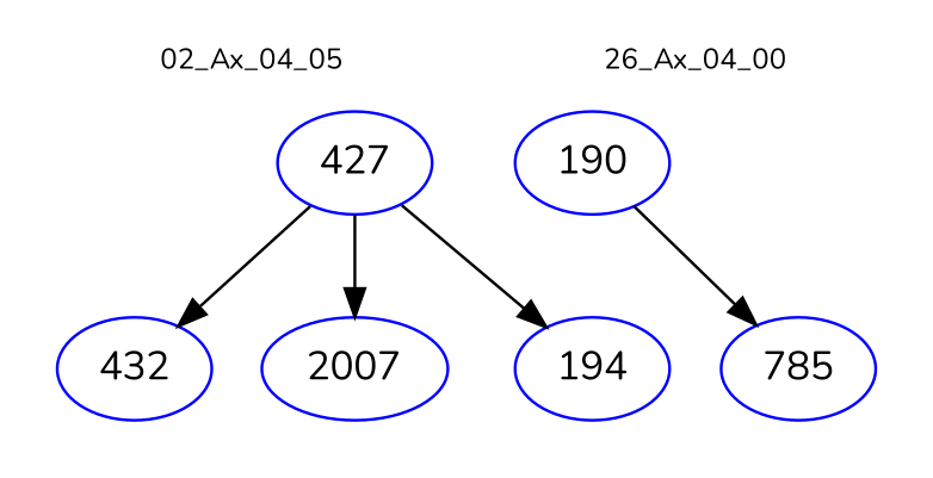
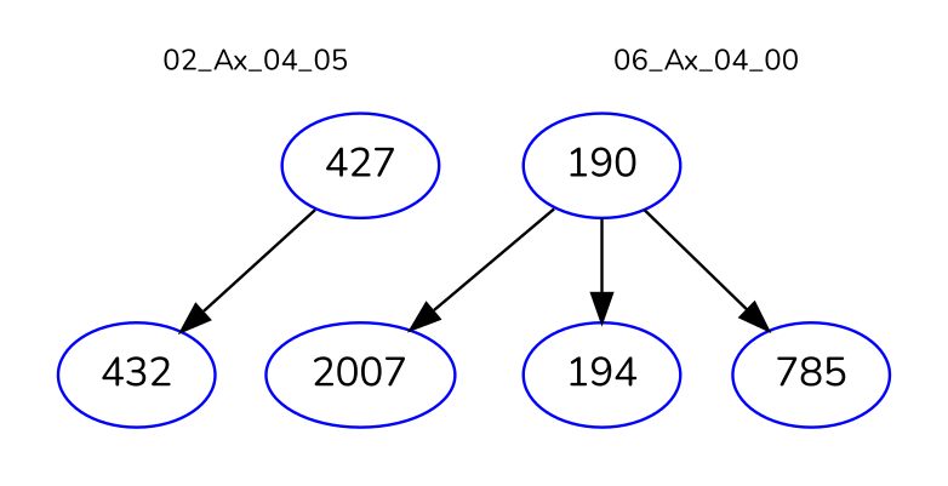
  digraph {
    fontname=Nunito
    node [color=blue fontname=Nunito]
    edge [color=black fontname=Nunito]
    n1 [label=427]
    n2 [label=432]
    n3 [label=2007]
    n4 [label=190]
    n5 [label=194]
    n6 [label=785]
    subgraph cluster_1 {
      color=white
      fontsize=10
      label="02_Ax_04_05"
      n1
      n2
      n3
    }
    subgraph cluster_2 {
      color=white
      fontsize=10
-     label="26_Ax_04_00"
+     label="06_Ax_04_00"
      n4
      n5
      n6
    }
    n1 -> n2
-   n1 -> n3
-   n1 -> n5
+   n4 -> n3
+   n4 -> n5
    n4 -> n6
  }
